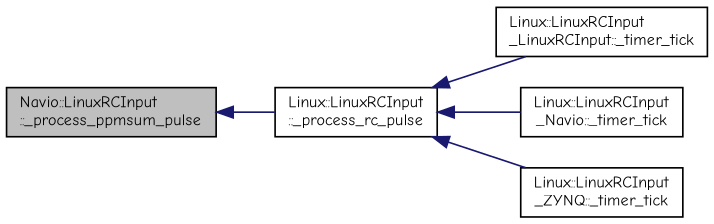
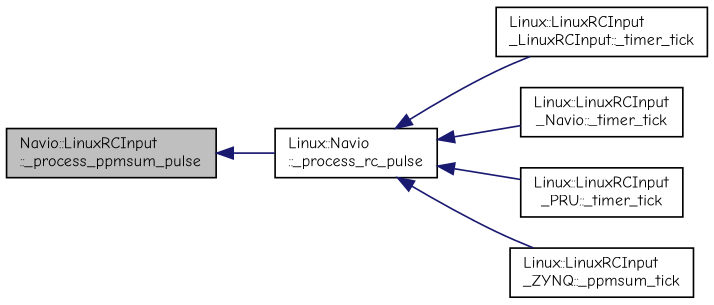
  digraph {
    fontname="Comic Neue"
    rankdir=LR
    node [color=black fillcolor=white fontname="Comic Neue" fontsize=10 shape=record style=filled]
    edge [color=midnightblue dir=back fontname="Comic Neue" fontsize=10 labelfontname=Helvetica labelfontsize=10 style=solid]
    n1 [fillcolor=grey75 fontcolor=black height=0.2 label="Navio::LinuxRCInput\l::_process_ppmsum_pulse" width=0.4]
-   n2 [height=0.2 label="Linux::LinuxRCInput\l::_process_rc_pulse" width=0.4]
+   n2 [height=0.2 label="Linux::Navio\l::_process_rc_pulse" width=0.4]
    n3 [height=0.2 label="Linux::LinuxRCInput\l_LinuxRCInput::_timer_tick" width=0.4]
    n4 [height=0.2 label="Linux::LinuxRCInput\l_Navio::_timer_tick" width=0.4]
-   n6 [height=0.2 label="Linux::LinuxRCInput\l_ZYNQ::_timer_tick" width=0.4]
+   n5 [height=0.2 label="Linux::LinuxRCInput\l_PRU::_timer_tick" width=0.4]
+   n6 [height=0.2 label="Linux::LinuxRCInput\l_ZYNQ::_ppmsum_tick" width=0.4]
    n1 -> n2
    n2 -> n3
    n2 -> n4
+   n2 -> n5
    n2 -> n6
  }
